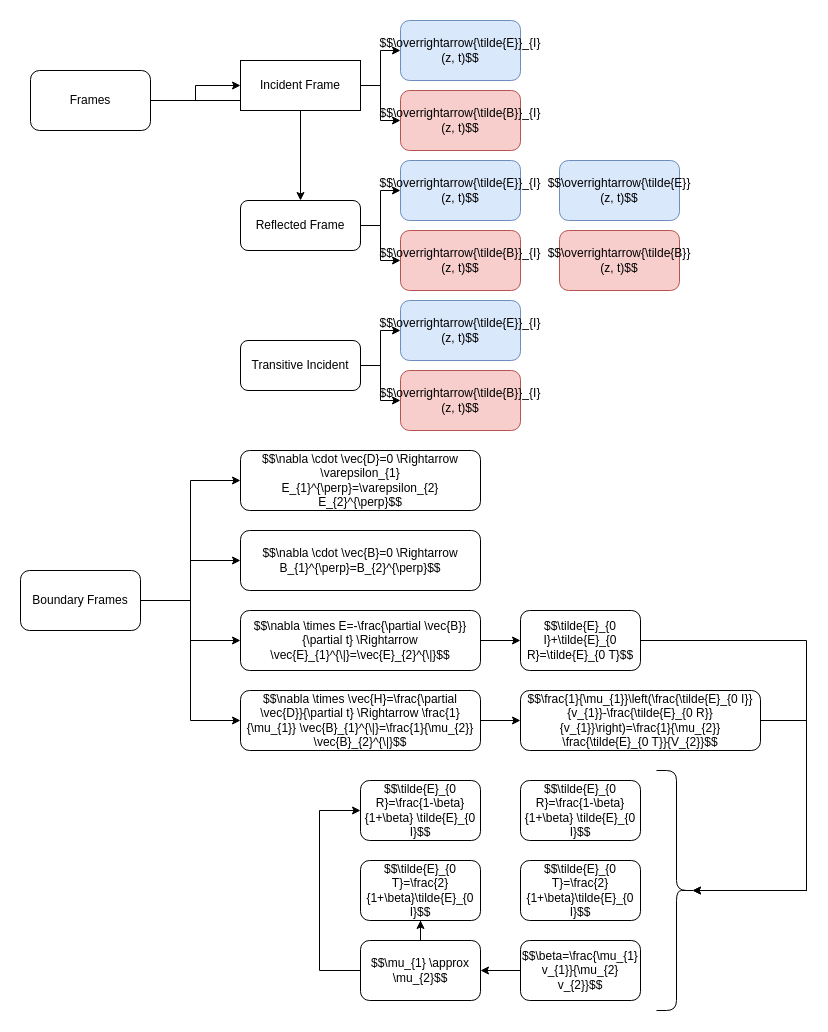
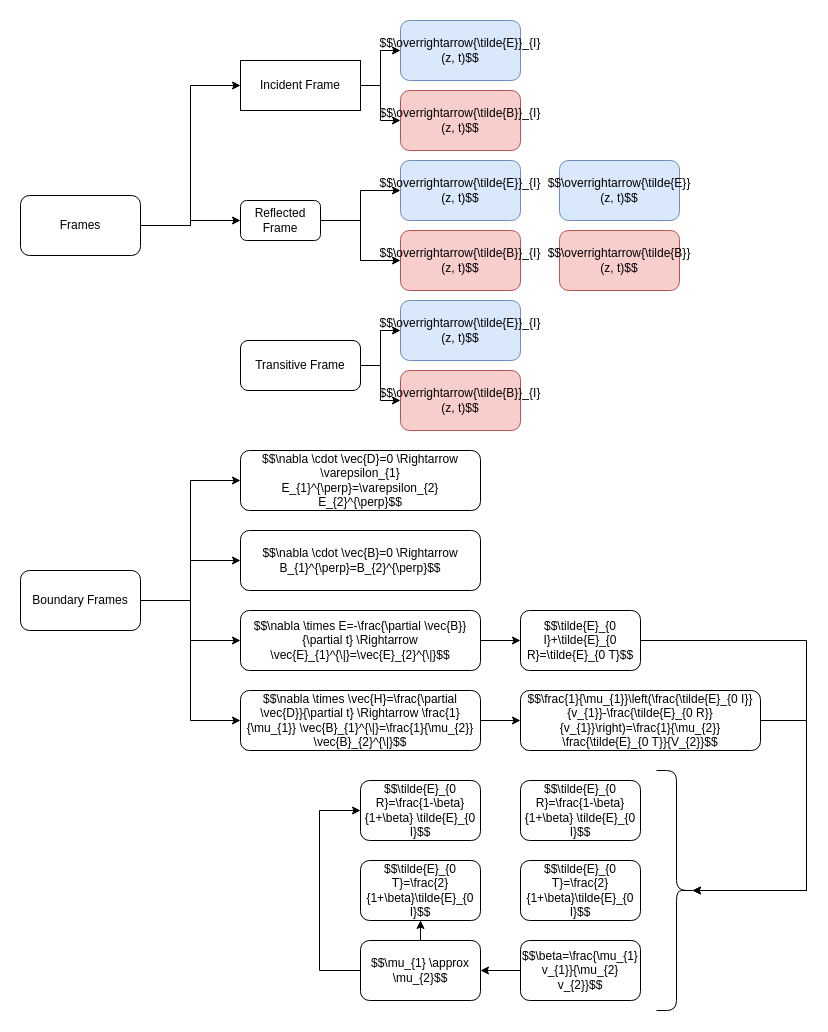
  <mxCell id="0" />
  <mxCell id="1" parent="0" />
  <mxCell id="2" value="" style="edgeStyle=orthogonalEdgeStyle;rounded=0;orthogonalLoop=1;jettySize=auto;html=1;" edge="1" parent="1" source="4" target="7"><mxGeometry relative="1" as="geometry" /></mxCell>
  <mxCell id="3" style="edgeStyle=orthogonalEdgeStyle;rounded=0;orthogonalLoop=1;jettySize=auto;html=1;entryX=0;entryY=0.5;entryDx=0;entryDy=0;" edge="1" parent="1" source="4" target="10"><mxGeometry relative="1" as="geometry" /></mxCell>
- <mxCell id="4" value="Frames" style="rounded=1;whiteSpace=wrap;html=1;" vertex="1" parent="1"><mxGeometry x="30" y="70" width="120" height="60" as="geometry" /></mxCell>
+ <mxCell id="4" value="Frames" style="rounded=1;whiteSpace=wrap;html=1;" vertex="1" parent="1"><mxGeometry x="20" y="195" width="120" height="60" as="geometry" /></mxCell>
  <mxCell id="5" style="edgeStyle=orthogonalEdgeStyle;rounded=0;orthogonalLoop=1;jettySize=auto;html=1;entryX=0;entryY=0.5;entryDx=0;entryDy=0;" edge="1" parent="1" source="7" target="37"><mxGeometry relative="1" as="geometry" /></mxCell>
  <mxCell id="6" style="edgeStyle=orthogonalEdgeStyle;rounded=0;orthogonalLoop=1;jettySize=auto;html=1;entryX=0;entryY=0.5;entryDx=0;entryDy=0;" edge="1" parent="1" source="7" target="36"><mxGeometry relative="1" as="geometry" /></mxCell>
- <mxCell id="7" value="Reflected Frame" style="whiteSpace=wrap;html=1;rounded=1;" vertex="1" parent="1"><mxGeometry x="240" y="200" width="120" height="50" as="geometry" /></mxCell>
+ <mxCell id="7" value="Reflected Frame" style="whiteSpace=wrap;html=1;rounded=1;" vertex="1" parent="1"><mxGeometry x="240" y="200" width="80" height="40" as="geometry" /></mxCell>
  <mxCell id="8" style="edgeStyle=orthogonalEdgeStyle;rounded=0;orthogonalLoop=1;jettySize=auto;html=1;entryX=0;entryY=0.5;entryDx=0;entryDy=0;" edge="1" parent="1" source="10" target="26"><mxGeometry relative="1" as="geometry" /></mxCell>
  <mxCell id="9" style="edgeStyle=orthogonalEdgeStyle;rounded=0;orthogonalLoop=1;jettySize=auto;html=1;entryX=0;entryY=0.5;entryDx=0;entryDy=0;" edge="1" parent="1" source="10" target="25"><mxGeometry relative="1" as="geometry" /></mxCell>
  <mxCell id="10" value="Incident Frame" style="whiteSpace=wrap;html=1;rounded=0;" vertex="1" parent="1"><mxGeometry x="240" y="60" width="120" height="50" as="geometry" /></mxCell>
  <mxCell id="11" style="edgeStyle=orthogonalEdgeStyle;rounded=0;orthogonalLoop=1;jettySize=auto;html=1;entryX=0;entryY=0.5;entryDx=0;entryDy=0;" edge="1" parent="1" source="13" target="39"><mxGeometry relative="1" as="geometry" /></mxCell>
  <mxCell id="12" style="edgeStyle=orthogonalEdgeStyle;rounded=0;orthogonalLoop=1;jettySize=auto;html=1;" edge="1" parent="1" source="13" target="38"><mxGeometry relative="1" as="geometry" /></mxCell>
- <mxCell id="13" value="Transitive Incident" style="whiteSpace=wrap;html=1;rounded=1;" vertex="1" parent="1"><mxGeometry x="240" y="340" width="120" height="50" as="geometry" /></mxCell>
+ <mxCell id="13" value="Transitive Frame" style="whiteSpace=wrap;html=1;rounded=1;" vertex="1" parent="1"><mxGeometry x="240" y="340" width="120" height="50" as="geometry" /></mxCell>
  <mxCell id="14" style="edgeStyle=orthogonalEdgeStyle;rounded=0;orthogonalLoop=1;jettySize=auto;html=1;entryX=0;entryY=0.5;entryDx=0;entryDy=0;" edge="1" parent="1" source="18" target="22"><mxGeometry relative="1" as="geometry" /></mxCell>
  <mxCell id="15" style="edgeStyle=orthogonalEdgeStyle;rounded=0;orthogonalLoop=1;jettySize=auto;html=1;entryX=0;entryY=0.5;entryDx=0;entryDy=0;" edge="1" parent="1" source="18" target="21"><mxGeometry relative="1" as="geometry" /></mxCell>
  <mxCell id="16" style="edgeStyle=orthogonalEdgeStyle;rounded=0;orthogonalLoop=1;jettySize=auto;html=1;entryX=0;entryY=0.5;entryDx=0;entryDy=0;" edge="1" parent="1" source="18" target="19"><mxGeometry relative="1" as="geometry" /></mxCell>
  <mxCell id="17" style="edgeStyle=orthogonalEdgeStyle;rounded=0;orthogonalLoop=1;jettySize=auto;html=1;entryX=0;entryY=0.5;entryDx=0;entryDy=0;" edge="1" parent="1" source="18" target="24"><mxGeometry relative="1" as="geometry" /></mxCell>
  <mxCell id="18" value="Boundary Frames" style="rounded=1;whiteSpace=wrap;html=1;" vertex="1" parent="1"><mxGeometry x="20" y="570" width="120" height="60" as="geometry" /></mxCell>
  <mxCell id="19" value="$$\nabla \cdot \vec{D}=0 \Rightarrow \varepsilon_{1} E_{1}^{\perp}=\varepsilon_{2} E_{2}^{\perp}$$" style="rounded=1;whiteSpace=wrap;html=1;" vertex="1" parent="1"><mxGeometry x="240" y="450" width="240" height="60" as="geometry" /></mxCell>
  <mxCell id="20" value="" style="edgeStyle=orthogonalEdgeStyle;rounded=0;orthogonalLoop=1;jettySize=auto;html=1;" edge="1" parent="1" source="21" target="28"><mxGeometry relative="1" as="geometry" /></mxCell>
  <mxCell id="21" value="$$\nabla \times E=-\frac{\partial \vec{B}}{\partial t} \Rightarrow \vec{E}_{1}^{\|}=\vec{E}_{2}^{\|}$$" style="rounded=1;whiteSpace=wrap;html=1;" vertex="1" parent="1"><mxGeometry x="240" y="610" width="240" height="60" as="geometry" /></mxCell>
  <mxCell id="22" value="$$\nabla \cdot \vec{B}=0 \Rightarrow B_{1}^{\perp}=B_{2}^{\perp}$$" style="rounded=1;whiteSpace=wrap;html=1;" vertex="1" parent="1"><mxGeometry x="240" y="530" width="240" height="60" as="geometry" /></mxCell>
  <mxCell id="23" value="" style="edgeStyle=orthogonalEdgeStyle;rounded=0;orthogonalLoop=1;jettySize=auto;html=1;" edge="1" parent="1" source="24" target="30"><mxGeometry relative="1" as="geometry" /></mxCell>
  <mxCell id="24" value="$$\nabla \times \vec{H}=\frac{\partial \vec{D}}{\partial t} \Rightarrow \frac{1}{\mu_{1}} \vec{B}_{1}^{\|}=\frac{1}{\mu_{2}} \vec{B}_{2}^{\|}$$" style="rounded=1;whiteSpace=wrap;html=1;" vertex="1" parent="1"><mxGeometry x="240" y="690" width="240" height="60" as="geometry" /></mxCell>
  <mxCell id="25" value="&lt;span&gt;$$\overrightarrow{\tilde{B}}_{I}(z, t)$$&lt;/span&gt;" style="rounded=1;whiteSpace=wrap;html=1;fillColor=#f8cecc;strokeColor=#b85450;" vertex="1" parent="1"><mxGeometry x="400" y="90" width="120" height="60" as="geometry" /></mxCell>
  <mxCell id="26" value="$$\overrightarrow{\tilde{E}}_{I}(z, t)$$" style="rounded=1;whiteSpace=wrap;html=1;fillColor=#dae8fc;strokeColor=#6c8ebf;" vertex="1" parent="1"><mxGeometry x="400" y="20" width="120" height="60" as="geometry" /></mxCell>
  <mxCell id="27" style="edgeStyle=orthogonalEdgeStyle;rounded=0;orthogonalLoop=1;jettySize=auto;html=1;entryX=0.1;entryY=0.5;entryDx=0;entryDy=0;entryPerimeter=0;" edge="1" parent="1" source="28" target="35"><mxGeometry relative="1" as="geometry"><Array as="points"><mxPoint x="806" y="640" /><mxPoint x="806" y="890" /></Array></mxGeometry></mxCell>
  <mxCell id="28" value="$$\tilde{E}_{0 I}+\tilde{E}_{0 R}=\tilde{E}_{0 T}$$" style="whiteSpace=wrap;html=1;rounded=1;" vertex="1" parent="1"><mxGeometry x="520" y="610" width="120" height="60" as="geometry" /></mxCell>
  <mxCell id="29" style="edgeStyle=orthogonalEdgeStyle;rounded=0;orthogonalLoop=1;jettySize=auto;html=1;entryX=0.1;entryY=0.5;entryDx=0;entryDy=0;entryPerimeter=0;" edge="1" parent="1" source="30" target="35"><mxGeometry relative="1" as="geometry"><Array as="points"><mxPoint x="806" y="720" /><mxPoint x="806" y="890" /></Array></mxGeometry></mxCell>
  <mxCell id="30" value="$$\frac{1}{\mu_{1}}\left(\frac{\tilde{E}_{0 I}}{v_{1}}-\frac{\tilde{E}_{0 R}}{v_{1}}\right)=\frac{1}{\mu_{2}} \frac{\tilde{E}_{0 T}}{V_{2}}$$" style="whiteSpace=wrap;html=1;rounded=1;" vertex="1" parent="1"><mxGeometry x="520" y="690" width="240" height="60" as="geometry" /></mxCell>
  <mxCell id="31" value="$$\tilde{E}_{0 R}=\frac{1-\beta}{1+\beta} \tilde{E}_{0 I}$$" style="rounded=1;whiteSpace=wrap;html=1;" vertex="1" parent="1"><mxGeometry x="520" y="780" width="120" height="60" as="geometry" /></mxCell>
  <mxCell id="32" value="$$\tilde{E}_{0 T}=\frac{2}{1+\beta}\tilde{E}_{0 I}$$" style="rounded=1;whiteSpace=wrap;html=1;" vertex="1" parent="1"><mxGeometry x="520" y="860" width="120" height="60" as="geometry" /></mxCell>
  <mxCell id="33" value="" style="edgeStyle=orthogonalEdgeStyle;rounded=0;orthogonalLoop=1;jettySize=auto;html=1;" edge="1" parent="1" source="34" target="46"><mxGeometry relative="1" as="geometry" /></mxCell>
  <mxCell id="34" value="$$\beta=\frac{\mu_{1} v_{1}}{\mu_{2} v_{2}}$$" style="rounded=1;whiteSpace=wrap;html=1;" vertex="1" parent="1"><mxGeometry x="520" y="940" width="120" height="60" as="geometry" /></mxCell>
  <mxCell id="35" value="" style="shape=curlyBracket;whiteSpace=wrap;html=1;rounded=1;flipH=1;" vertex="1" parent="1"><mxGeometry x="656" y="770" width="40" height="240" as="geometry" /></mxCell>
  <mxCell id="36" value="&lt;span&gt;$$\overrightarrow{\tilde{B}}_{I}(z, t)$$&lt;/span&gt;" style="rounded=1;whiteSpace=wrap;html=1;fillColor=#f8cecc;strokeColor=#b85450;" vertex="1" parent="1"><mxGeometry x="400" y="230" width="120" height="60" as="geometry" /></mxCell>
  <mxCell id="37" value="$$\overrightarrow{\tilde{E}}_{I}(z, t)$$" style="rounded=1;whiteSpace=wrap;html=1;fillColor=#dae8fc;strokeColor=#6c8ebf;" vertex="1" parent="1"><mxGeometry x="400" y="160" width="120" height="60" as="geometry" /></mxCell>
  <mxCell id="38" value="&lt;span&gt;$$\overrightarrow{\tilde{B}}_{I}(z, t)$$&lt;/span&gt;" style="rounded=1;whiteSpace=wrap;html=1;fillColor=#f8cecc;strokeColor=#b85450;" vertex="1" parent="1"><mxGeometry x="400" y="370" width="120" height="60" as="geometry" /></mxCell>
  <mxCell id="39" value="$$\overrightarrow{\tilde{E}}_{I}(z, t)$$" style="rounded=1;whiteSpace=wrap;html=1;fillColor=#dae8fc;strokeColor=#6c8ebf;" vertex="1" parent="1"><mxGeometry x="400" y="300" width="120" height="60" as="geometry" /></mxCell>
  <mxCell id="40" value="&lt;span&gt;$$\overrightarrow{\tilde{B}}(z, t)$$&lt;/span&gt;" style="rounded=1;whiteSpace=wrap;html=1;fillColor=#f8cecc;strokeColor=#b85450;" vertex="1" parent="1"><mxGeometry x="559" y="230" width="120" height="60" as="geometry" /></mxCell>
  <mxCell id="41" value="$$\overrightarrow{\tilde{E}}(z, t)$$" style="rounded=1;whiteSpace=wrap;html=1;fillColor=#dae8fc;strokeColor=#6c8ebf;" vertex="1" parent="1"><mxGeometry x="559" y="160" width="120" height="60" as="geometry" /></mxCell>
  <mxCell id="42" value="$$\tilde{E}_{0 R}=\frac{1-\beta}{1+\beta} \tilde{E}_{0 I}$$" style="rounded=1;whiteSpace=wrap;html=1;" vertex="1" parent="1"><mxGeometry x="360" y="780" width="120" height="60" as="geometry" /></mxCell>
  <mxCell id="43" value="$$\tilde{E}_{0 T}=\frac{2}{1+\beta}\tilde{E}_{0 I}$$" style="rounded=1;whiteSpace=wrap;html=1;" vertex="1" parent="1"><mxGeometry x="360" y="860" width="120" height="60" as="geometry" /></mxCell>
  <mxCell id="44" value="" style="edgeStyle=orthogonalEdgeStyle;rounded=0;orthogonalLoop=1;jettySize=auto;html=1;" edge="1" parent="1" source="46" target="43"><mxGeometry relative="1" as="geometry" /></mxCell>
  <mxCell id="45" style="edgeStyle=orthogonalEdgeStyle;rounded=0;orthogonalLoop=1;jettySize=auto;html=1;entryX=0;entryY=0.5;entryDx=0;entryDy=0;" edge="1" parent="1" source="46" target="42"><mxGeometry relative="1" as="geometry"><Array as="points"><mxPoint x="319" y="970" /><mxPoint x="319" y="810" /></Array></mxGeometry></mxCell>
  <mxCell id="46" value="$$\mu_{1} \approx \mu_{2}$$" style="rounded=1;whiteSpace=wrap;html=1;" vertex="1" parent="1"><mxGeometry x="360" y="940" width="120" height="60" as="geometry" /></mxCell>
